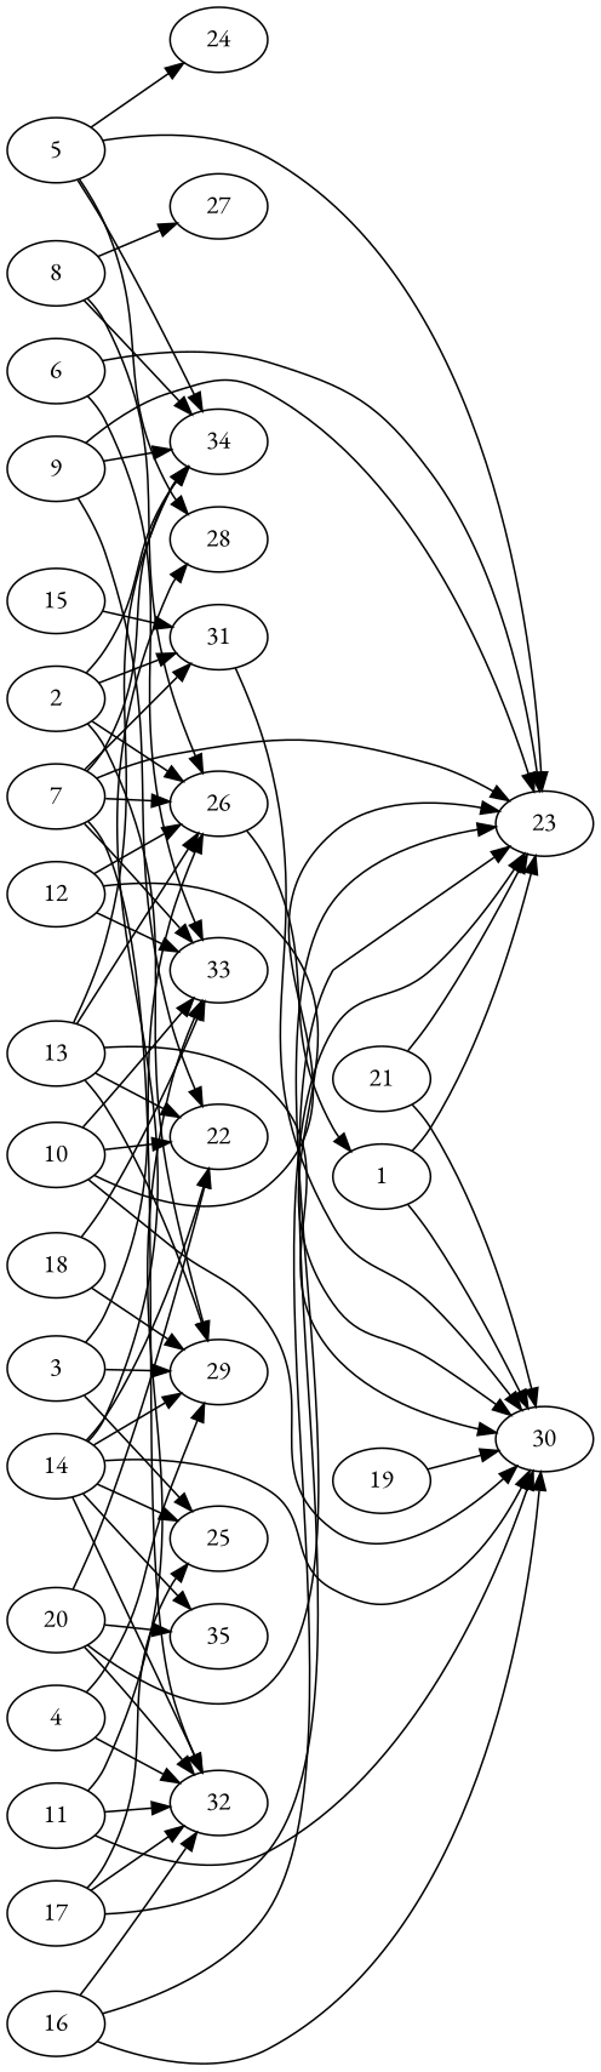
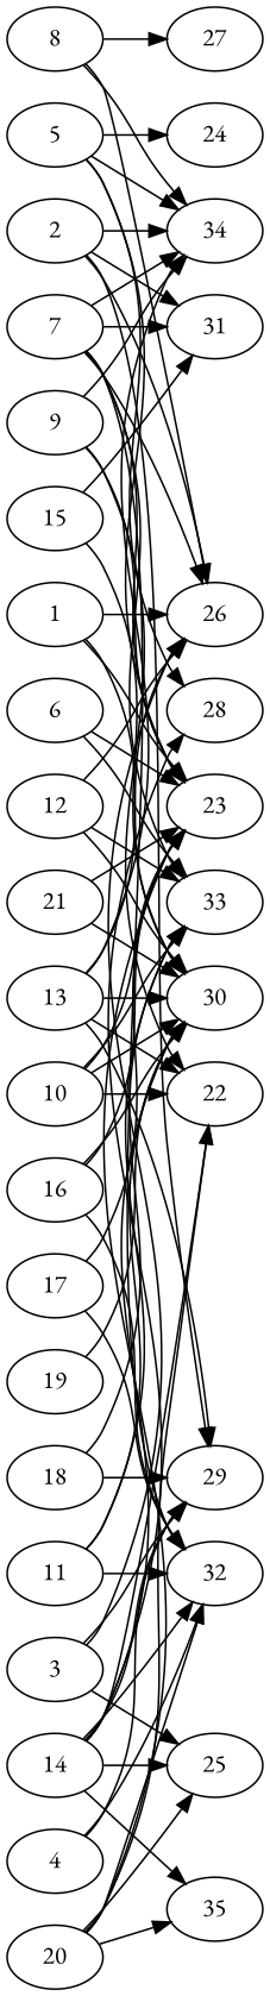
  digraph {
    fontname="EB Garamond"
    rankdir=LR
    node [alpha=0.15 fontname="EB Garamond"]
    edge [fontname="EB Garamond"]
    1 [alpha=0.13 expect_size=51705856]
    23 [alpha=0.20 expect_size=43740160]
    26 [alpha=0.04 expect_size=32098304]
    30 [expect_size=43696128]
    2 [alpha=0.03 expect_size=21581824]
    29 [alpha=0.01 expect_size=28141568]
    31 [alpha=0.09 expect_size=18193408]
    34 [alpha=0.05 expect_size=45889536]
    3 [expect_size=27986944]
    25 [alpha=0.06 expect_size=48666624]
    4 [alpha=0.12 expect_size=21032960]
    32 [alpha=0.14 expect_size=45283328]
    5 [alpha=0.08 expect_size=42466304]
    24 [alpha=0.05 expect_size=32976896]
    28 [alpha=0.02 expect_size=41274368]
    6 [alpha=0.18 expect_size=42606592]
    33 [expect_size=46934016]
    7 [alpha=0.07 expect_size=35854336]
    8 [alpha=0.09 expect_size=47968256]
    27 [alpha=0.14 expect_size=22077440]
    9 [alpha=0.05 expect_size=31523840]
    22 [alpha=0.01 expect_size=15948800]
    10 [alpha=0.05 expect_size=39727104]
    11 [alpha=0.12 expect_size=51008512]
    12 [alpha=0.12 expect_size=34105344]
    13 [expect_size=40514560]
    14 [alpha=0.07 expect_size=27963392]
    35 [alpha=0.17 expect_size=10755072]
    15 [alpha=0.13 expect_size=9558016]
    16 [alpha=0.16 expect_size=27854848]
    17 [alpha=0.08 expect_size=23115776]
    18 [alpha=0.14 expect_size=39293952]
    19 [alpha=0.07 expect_size=12530688]
    20 [alpha=0.09 expect_size=23249920]
    21 [alpha=0.11 expect_size=34213888]
    1 -> 23
-   26 -> 1
+   1 -> 26
    1 -> 30
    2 -> 26
    2 -> 29
    2 -> 31
    2 -> 34
    3 -> 26
    3 -> 29
    3 -> 25
    4 -> 29
    4 -> 32
    5 -> 23
    5 -> 34
    5 -> 24
    5 -> 28
    6 -> 23
    6 -> 33
    7 -> 23
    7 -> 26
    7 -> 31
    7 -> 34
    7 -> 32
    7 -> 33
    8 -> 26
    8 -> 34
    8 -> 27
    9 -> 23
    9 -> 34
    9 -> 22
    10 -> 23
    10 -> 30
    10 -> 33
    10 -> 22
    11 -> 30
    11 -> 32
    11 -> 33
    12 -> 26
    12 -> 30
    12 -> 33
    13 -> 26
    13 -> 30
    13 -> 29
    13 -> 34
    13 -> 22
    14 -> 30
    14 -> 29
    14 -> 25
    14 -> 32
    14 -> 28
    14 -> 22
    14 -> 35
-   31 -> 30
+   15 -> 30
    15 -> 31
    16 -> 23
    16 -> 30
    16 -> 32
    17 -> 23
-   17 -> 25
+   20 -> 25
    17 -> 32
    18 -> 29
    18 -> 33
    19 -> 30
    20 -> 23
    20 -> 32
    20 -> 22
    20 -> 35
    21 -> 23
    21 -> 30
  }
